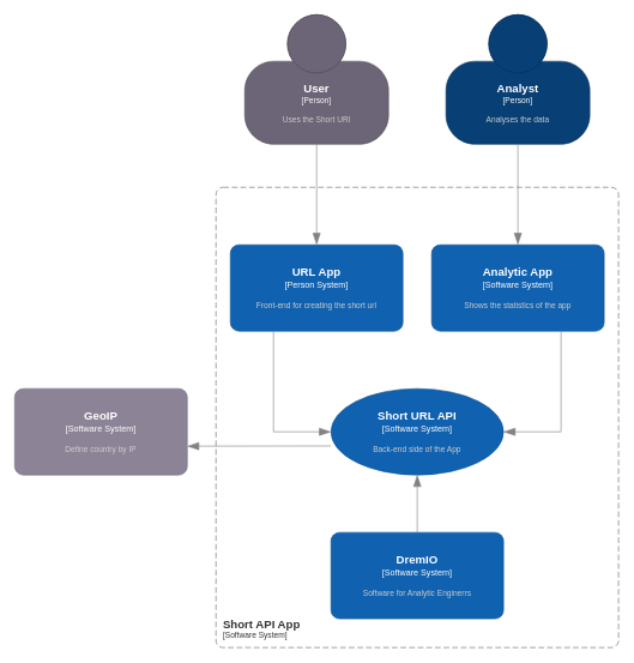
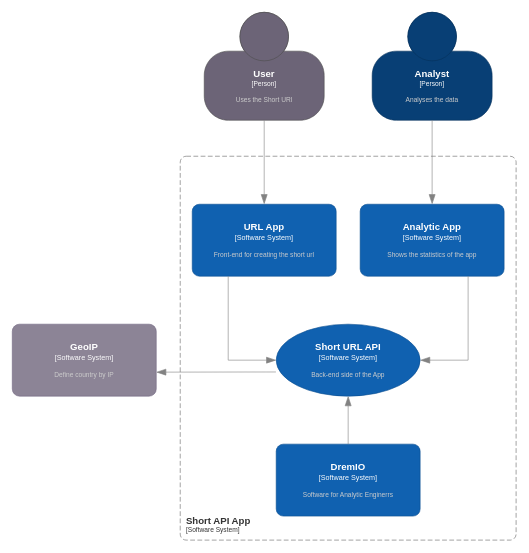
  <mxCell id="0" />
  <mxCell id="1" parent="0" />
  <mxCell id="2" value="&lt;font style=&quot;font-size: 16px&quot;&gt;&lt;b&gt;User&lt;/b&gt;&lt;/font&gt;&lt;div&gt;[Person]&lt;/div&gt;&lt;br&gt;&lt;div&gt;&lt;font style=&quot;font-size: 11px&quot;&gt;&lt;font color=&quot;#cccccc&quot;&gt;Uses the Short URl&lt;/font&gt;&lt;/div&gt;" style="html=1;fontSize=11;dashed=0;whiteSpace=wrap;fillColor=#6C6477;strokeColor=#4D4D4D;fontColor=#ffffff;shape=mxgraph.c4.person2;align=center;metaEdit=1;points=[[0.5,0,0],[1,0.5,0],[1,0.75,0],[0.75,1,0],[0.5,1,0],[0.25,1,0],[0,0.75,0],[0,0.5,0]];resizable=0;" parent="1" vertex="1"><mxGeometry x="340" y="20" width="200" height="180" as="geometry" /></mxCell>
  <mxCell id="3" value="&lt;font style=&quot;font-size: 16px&quot;&gt;&lt;b&gt;Analyst&lt;/b&gt;&lt;/font&gt;&lt;div&gt;[Person]&lt;/div&gt;&lt;br&gt;&lt;div&gt;&lt;font style=&quot;font-size: 11px&quot;&gt;&lt;font color=&quot;#cccccc&quot;&gt;Analyses the data&lt;/font&gt;&lt;/div&gt;" style="html=1;fontSize=11;dashed=0;whiteSpace=wrap;fillColor=#083F75;strokeColor=#06315C;fontColor=#ffffff;shape=mxgraph.c4.person2;align=center;metaEdit=1;points=[[0.5,0,0],[1,0.5,0],[1,0.75,0],[0.75,1,0],[0.5,1,0],[0.25,1,0],[0,0.75,0],[0,0.5,0]];resizable=0;" parent="1" vertex="1"><mxGeometry x="620" y="20" width="200" height="180" as="geometry" /></mxCell>
  <mxCell id="4" value="&lt;font style=&quot;font-size: 16px&quot;&gt;&lt;b&gt;&lt;div style=&quot;text-align: left&quot;&gt;Short API App&lt;/div&gt;&lt;/b&gt;&lt;/font&gt;&lt;div style=&quot;text-align: left&quot;&gt;[Software System]&lt;/div&gt;" style="rounded=1;fontSize=11;whiteSpace=wrap;html=1;dashed=1;arcSize=20;fillColor=none;strokeColor=#666666;fontColor=#333333;labelBackgroundColor=none;align=left;verticalAlign=bottom;labelBorderColor=none;spacingTop=0;spacing=10;dashPattern=8 4;metaEdit=1;rotatable=0;perimeter=rectanglePerimeter;noLabel=0;labelPadding=0;allowArrows=0;connectable=0;expand=0;recursiveResize=0;editable=1;pointerEvents=0;absoluteArcSize=1;points=[[0.25,0,0],[0.5,0,0],[0.75,0,0],[1,0.25,0],[1,0.5,0],[1,0.75,0],[0.75,1,0],[0.5,1,0],[0.25,1,0],[0,0.75,0],[0,0.5,0],[0,0.25,0]];" parent="1" vertex="1"><mxGeometry x="300" y="260" width="560" height="640" as="geometry" /></mxCell>
- <mxCell id="5" value="&lt;font style=&quot;font-size: 16px&quot;&gt;&lt;b&gt;URL App&lt;/b&gt;&lt;/font&gt;&lt;div&gt;[Person System]&lt;/div&gt;&lt;br&gt;&lt;div&gt;&lt;font style=&quot;font-size: 11px&quot;&gt;&lt;font color=&quot;#cccccc&quot;&gt;Front-end for creating the short url&lt;/font&gt;&lt;/div&gt;" style="rounded=1;whiteSpace=wrap;html=1;labelBackgroundColor=none;fillColor=#1061B0;fontColor=#ffffff;align=center;arcSize=10;strokeColor=#0D5091;metaEdit=1;resizable=0;points=[[0.25,0,0],[0.5,0,0],[0.75,0,0],[1,0.25,0],[1,0.5,0],[1,0.75,0],[0.75,1,0],[0.5,1,0],[0.25,1,0],[0,0.75,0],[0,0.5,0],[0,0.25,0]];" parent="1" vertex="1"><mxGeometry x="320" y="340" width="240" height="120" as="geometry" /></mxCell>
+ <mxCell id="5" value="&lt;font style=&quot;font-size: 16px&quot;&gt;&lt;b&gt;URL App&lt;/b&gt;&lt;/font&gt;&lt;div&gt;[Software System]&lt;/div&gt;&lt;br&gt;&lt;div&gt;&lt;font style=&quot;font-size: 11px&quot;&gt;&lt;font color=&quot;#cccccc&quot;&gt;Front-end for creating the short url&lt;/font&gt;&lt;/div&gt;" style="rounded=1;whiteSpace=wrap;html=1;labelBackgroundColor=none;fillColor=#1061B0;fontColor=#ffffff;align=center;arcSize=10;strokeColor=#0D5091;metaEdit=1;resizable=0;points=[[0.25,0,0],[0.5,0,0],[0.75,0,0],[1,0.25,0],[1,0.5,0],[1,0.75,0],[0.75,1,0],[0.5,1,0],[0.25,1,0],[0,0.75,0],[0,0.5,0],[0,0.25,0]];" parent="1" vertex="1"><mxGeometry x="320" y="340" width="240" height="120" as="geometry" /></mxCell>
  <mxCell id="6" value="&lt;font style=&quot;font-size: 16px&quot;&gt;&lt;b&gt;Analytic App&lt;/b&gt;&lt;/font&gt;&lt;div&gt;[Software System]&lt;/div&gt;&lt;br&gt;&lt;div&gt;&lt;font style=&quot;font-size: 11px&quot;&gt;&lt;font color=&quot;#cccccc&quot;&gt;Shows the statistics of the app&lt;/font&gt;&lt;/div&gt;" style="rounded=1;whiteSpace=wrap;html=1;labelBackgroundColor=none;fillColor=#1061B0;fontColor=#ffffff;align=center;arcSize=10;strokeColor=#0D5091;metaEdit=1;resizable=0;points=[[0.25,0,0],[0.5,0,0],[0.75,0,0],[1,0.25,0],[1,0.5,0],[1,0.75,0],[0.75,1,0],[0.5,1,0],[0.25,1,0],[0,0.75,0],[0,0.5,0],[0,0.25,0]];" parent="1" vertex="1"><mxGeometry x="600" y="340" width="240" height="120" as="geometry" /></mxCell>
  <mxCell id="7" value="&lt;font style=&quot;font-size: 16px&quot;&gt;&lt;b&gt;Short URL API&lt;/b&gt;&lt;/font&gt;&lt;div&gt;[Software System]&lt;/div&gt;&lt;br&gt;&lt;div&gt;&lt;font style=&quot;font-size: 11px&quot;&gt;&lt;font color=&quot;#cccccc&quot;&gt;Back-end side of the App&lt;/font&gt;&lt;/div&gt;" style="ellipse;whiteSpace=wrap;html=1;labelBackgroundColor=none;fillColor=#1061B0;fontColor=#ffffff;align=center;arcSize=10;strokeColor=#0D5091;metaEdit=1;resizable=0;points=[[0.25,0,0],[0.5,0,0],[0.75,0,0],[1,0.25,0],[1,0.5,0],[1,0.75,0],[0.75,1,0],[0.5,1,0],[0.25,1,0],[0,0.75,0],[0,0.5,0],[0,0.25,0]];" parent="1" vertex="1"><mxGeometry x="460" y="540" width="240" height="120" as="geometry" /></mxCell>
  <mxCell id="8" value="" style="endArrow=blockThin;html=1;fontSize=10;fontColor=#404040;strokeWidth=1;endFill=1;strokeColor=#828282;elbow=vertical;metaEdit=1;endSize=14;startSize=14;jumpStyle=arc;jumpSize=16;rounded=0;edgeStyle=orthogonalEdgeStyle;exitX=0.5;exitY=1;exitDx=0;exitDy=0;exitPerimeter=0;entryX=0.5;entryY=0;entryDx=0;entryDy=0;entryPerimeter=0;" parent="1" source="2" target="5" edge="1"><mxGeometry width="240" relative="1" as="geometry"><mxPoint x="470" y="440" as="sourcePoint" /><mxPoint x="710" y="440" as="targetPoint" /></mxGeometry></mxCell>
  <mxCell id="9" value="" style="endArrow=blockThin;html=1;fontSize=10;fontColor=#404040;strokeWidth=1;endFill=1;strokeColor=#828282;elbow=vertical;metaEdit=1;endSize=14;startSize=14;jumpStyle=arc;jumpSize=16;rounded=0;edgeStyle=orthogonalEdgeStyle;exitX=0.5;exitY=1;exitDx=0;exitDy=0;exitPerimeter=0;entryX=0.5;entryY=0;entryDx=0;entryDy=0;entryPerimeter=0;" parent="1" source="3" target="6" edge="1"><mxGeometry width="240" relative="1" as="geometry"><mxPoint x="470" y="440" as="sourcePoint" /><mxPoint x="710" y="440" as="targetPoint" /></mxGeometry></mxCell>
  <mxCell id="10" value="" style="endArrow=blockThin;html=1;fontSize=10;fontColor=#404040;strokeWidth=1;endFill=1;strokeColor=#828282;elbow=vertical;metaEdit=1;endSize=14;startSize=14;jumpStyle=arc;jumpSize=16;rounded=0;edgeStyle=orthogonalEdgeStyle;entryX=0;entryY=0.5;entryDx=0;entryDy=0;entryPerimeter=0;" parent="1" target="7" edge="1"><mxGeometry width="240" relative="1" as="geometry"><mxPoint x="380" y="460" as="sourcePoint" /><mxPoint x="710" y="440" as="targetPoint" /><Array as="points"><mxPoint x="380" y="600" /></Array></mxGeometry></mxCell>
  <mxCell id="11" value="" style="endArrow=blockThin;html=1;fontSize=10;fontColor=#404040;strokeWidth=1;endFill=1;strokeColor=#828282;elbow=vertical;metaEdit=1;endSize=14;startSize=14;jumpStyle=arc;jumpSize=16;rounded=0;edgeStyle=orthogonalEdgeStyle;entryX=1;entryY=0.5;entryDx=0;entryDy=0;entryPerimeter=0;" parent="1" target="7" edge="1"><mxGeometry width="240" relative="1" as="geometry"><mxPoint x="780" y="460" as="sourcePoint" /><mxPoint x="710" y="440" as="targetPoint" /><Array as="points"><mxPoint x="780" y="600" /></Array></mxGeometry></mxCell>
  <mxCell id="12" value="&lt;font style=&quot;font-size: 16px&quot;&gt;&lt;b&gt;GeoIP&lt;/b&gt;&lt;/font&gt;&lt;div&gt;[Software System]&lt;/div&gt;&lt;br&gt;&lt;div&gt;&lt;font style=&quot;font-size: 11px&quot;&gt;&lt;font color=&quot;#cccccc&quot;&gt;Define country by IP&lt;/font&gt;&lt;/div&gt;" style="rounded=1;whiteSpace=wrap;html=1;labelBackgroundColor=none;fillColor=#8C8496;fontColor=#ffffff;align=center;arcSize=10;strokeColor=#736782;metaEdit=1;resizable=0;points=[[0.25,0,0],[0.5,0,0],[0.75,0,0],[1,0.25,0],[1,0.5,0],[1,0.75,0],[0.75,1,0],[0.5,1,0],[0.25,1,0],[0,0.75,0],[0,0.5,0],[0,0.25,0]];" parent="1" vertex="1"><mxGeometry x="20" y="540" width="240" height="120" as="geometry" /></mxCell>
  <mxCell id="13" value="" style="endArrow=blockThin;html=1;fontSize=10;fontColor=#404040;strokeWidth=1;endFill=1;strokeColor=#828282;elbow=vertical;metaEdit=1;endSize=14;startSize=14;jumpStyle=arc;jumpSize=16;rounded=0;edgeStyle=orthogonalEdgeStyle;exitX=-0.002;exitY=0.664;exitDx=0;exitDy=0;exitPerimeter=0;" parent="1" edge="1" source="7"><mxGeometry width="240" relative="1" as="geometry"><mxPoint x="460" y="640" as="sourcePoint" /><mxPoint x="260" y="620" as="targetPoint" /></mxGeometry></mxCell>
  <mxCell id="14" value="&lt;font style=&quot;font-size: 16px&quot;&gt;&lt;b&gt;DremIO&lt;/b&gt;&lt;/font&gt;&lt;div&gt;[Software System]&lt;/div&gt;&lt;br&gt;&lt;div&gt;&lt;font style=&quot;font-size: 11px&quot;&gt;&lt;font color=&quot;#cccccc&quot;&gt;Software for Analytic Enginerrs&lt;/font&gt;&lt;/div&gt;" style="rounded=1;whiteSpace=wrap;html=1;labelBackgroundColor=none;fillColor=#1061B0;fontColor=#ffffff;align=center;arcSize=10;strokeColor=#0D5091;metaEdit=1;resizable=0;points=[[0.25,0,0],[0.5,0,0],[0.75,0,0],[1,0.25,0],[1,0.5,0],[1,0.75,0],[0.75,1,0],[0.5,1,0],[0.25,1,0],[0,0.75,0],[0,0.5,0],[0,0.25,0]];" parent="1" vertex="1"><mxGeometry x="460" y="740" width="240" height="120" as="geometry" /></mxCell>
  <mxCell id="15" value="" style="endArrow=blockThin;html=1;fontSize=10;fontColor=#404040;strokeWidth=1;endFill=1;strokeColor=#828282;elbow=vertical;metaEdit=1;endSize=14;startSize=14;jumpStyle=arc;jumpSize=16;rounded=0;edgeStyle=orthogonalEdgeStyle;exitX=0.5;exitY=0;exitDx=0;exitDy=0;exitPerimeter=0;entryX=0.5;entryY=1;entryDx=0;entryDy=0;entryPerimeter=0;" parent="1" edge="1" target="7" source="14"><mxGeometry width="240" relative="1" as="geometry"><mxPoint x="580" y="660" as="sourcePoint" /><mxPoint x="620" y="660" as="targetPoint" /></mxGeometry></mxCell>
